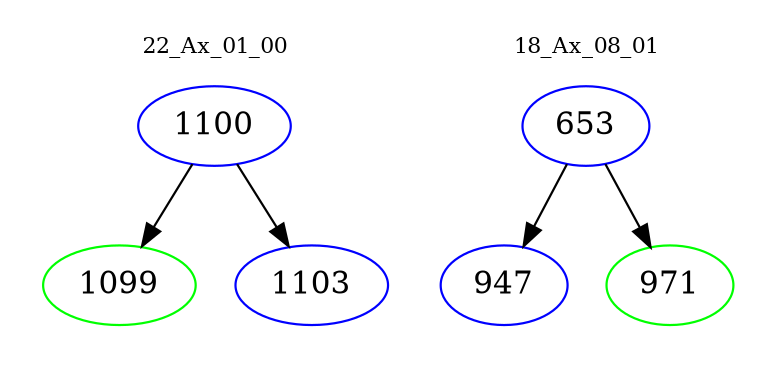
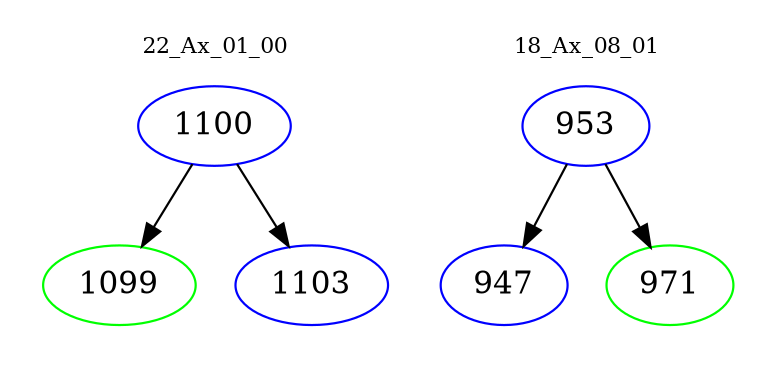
  digraph {
    node [color=blue]
    edge [color=black]
    n1 [label=1100]
    n2 [color=green label=1099]
    n3 [label=1103]
-   n4 [label=653]
+   n4 [label=953]
    n5 [label=947]
    n6 [color=green label=971]
    subgraph cluster_1 {
      color=white
      fontsize=10
      label="22_Ax_01_00"
      n1
      n2
      n3
    }
    subgraph cluster_2 {
      color=white
      fontsize=10
      label="18_Ax_08_01"
      n4
      n5
      n6
    }
    n1 -> n2
    n1 -> n3
    n4 -> n5
    n4 -> n6
  }
